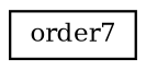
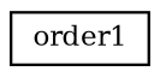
  digraph {
    rankdir=LR
    fontname="DejaVu Serif"
-   n1 [color=black fillcolor=white fontname="DejaVu Serif" fontsize=10 height=0.2 label=order7 shape=record style=filled width=0.4]
+   n1 [color=black fillcolor=white fontname="DejaVu Serif" fontsize=10 height=0.2 label=order1 shape=record style=filled width=0.4]
  }
